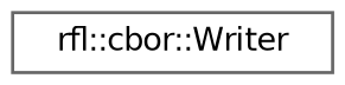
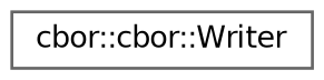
  digraph {
    rankdir=LR
-   n1 [color=grey40 fillcolor=white fontname=Helvetica fontsize=10 height=0.2 label="rfl::cbor::Writer" shape=box style=filled width=0.4]
+   n1 [color=grey40 fillcolor=white fontname=Helvetica fontsize=10 height=0.2 label="cbor::cbor::Writer" shape=box style=filled width=0.4]
  }
